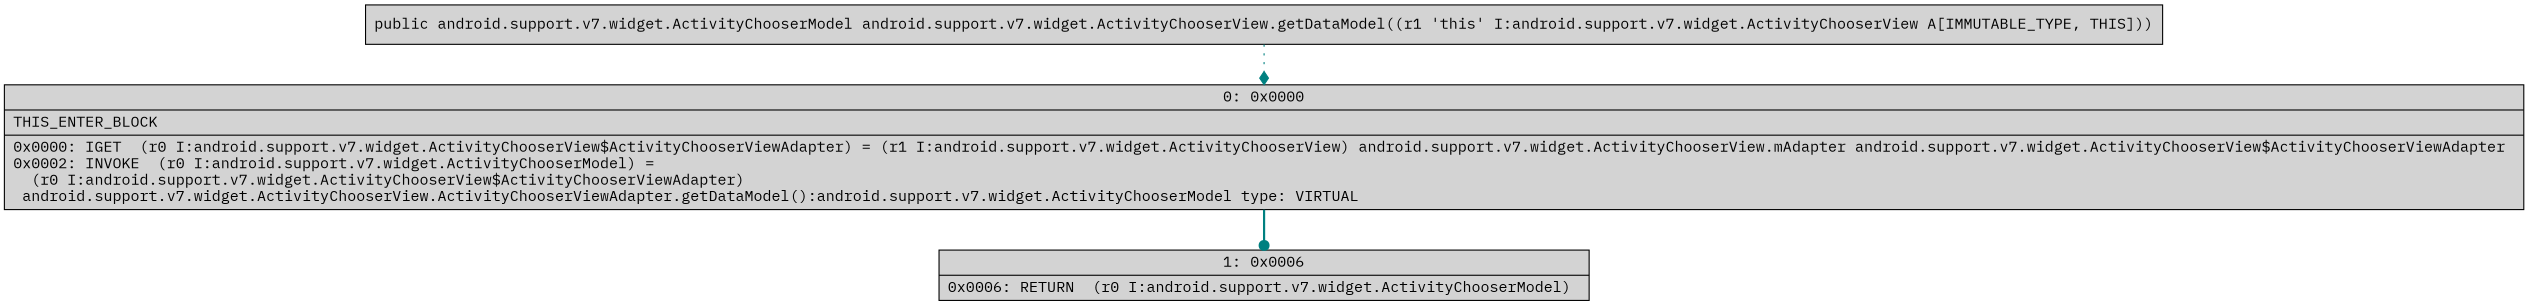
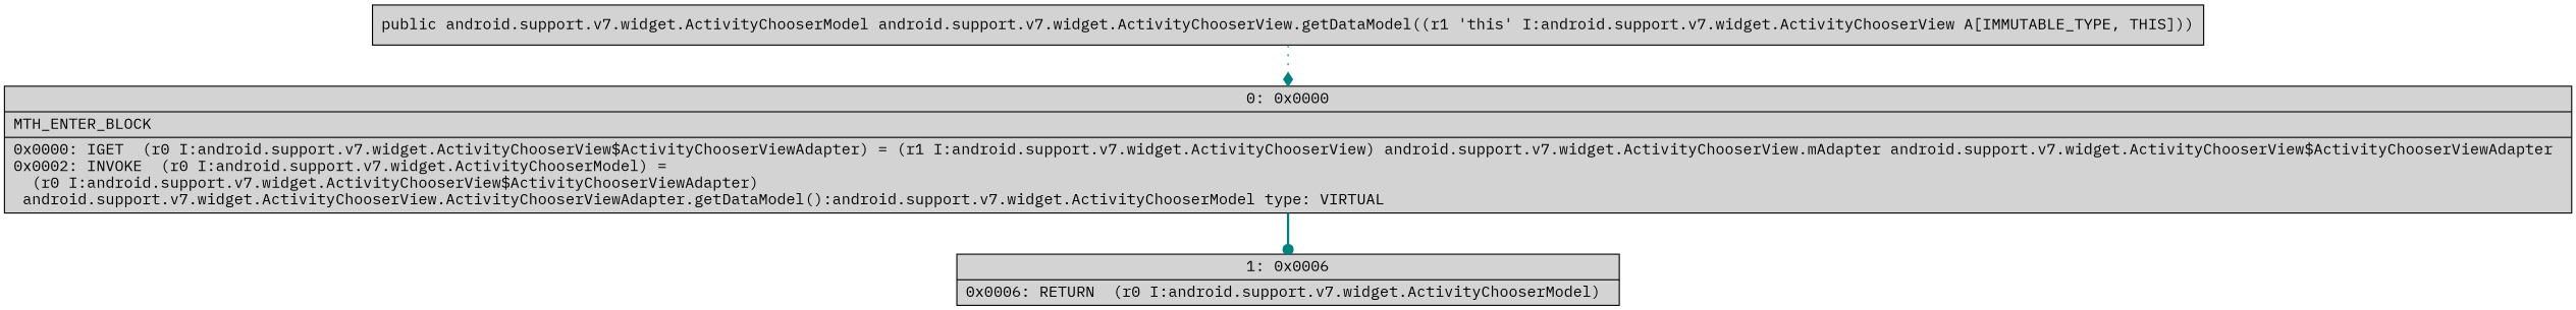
  digraph {
    fontname="IBM Plex Mono"
    node [shape=record style=filled fillcolor=lightgrey fontname="IBM Plex Mono"]
    edge [color=teal fontname="IBM Plex Mono"]
-   n1 [label="{0\:\ 0x0000|THIS_ENTER_BLOCK\l|0x0000: IGET  (r0 I:android.support.v7.widget.ActivityChooserView$ActivityChooserViewAdapter) = (r1 I:android.support.v7.widget.ActivityChooserView) android.support.v7.widget.ActivityChooserView.mAdapter android.support.v7.widget.ActivityChooserView$ActivityChooserViewAdapter \l0x0002: INVOKE  (r0 I:android.support.v7.widget.ActivityChooserModel) = \l  (r0 I:android.support.v7.widget.ActivityChooserView$ActivityChooserViewAdapter)\l android.support.v7.widget.ActivityChooserView.ActivityChooserViewAdapter.getDataModel():android.support.v7.widget.ActivityChooserModel type: VIRTUAL \l}"]
+   n1 [label="{0\:\ 0x0000|MTH_ENTER_BLOCK\l|0x0000: IGET  (r0 I:android.support.v7.widget.ActivityChooserView$ActivityChooserViewAdapter) = (r1 I:android.support.v7.widget.ActivityChooserView) android.support.v7.widget.ActivityChooserView.mAdapter android.support.v7.widget.ActivityChooserView$ActivityChooserViewAdapter \l0x0002: INVOKE  (r0 I:android.support.v7.widget.ActivityChooserModel) = \l  (r0 I:android.support.v7.widget.ActivityChooserView$ActivityChooserViewAdapter)\l android.support.v7.widget.ActivityChooserView.ActivityChooserViewAdapter.getDataModel():android.support.v7.widget.ActivityChooserModel type: VIRTUAL \l}"]
    n2 [label="{1\:\ 0x0006|0x0006: RETURN  (r0 I:android.support.v7.widget.ActivityChooserModel) \l}"]
    n3 [label="{public android.support.v7.widget.ActivityChooserModel android.support.v7.widget.ActivityChooserView.getDataModel((r1 'this' I:android.support.v7.widget.ActivityChooserView A[IMMUTABLE_TYPE, THIS])) }"]
    n1 -> n2 [style=bold arrowhead=dot]
    n3 -> n1 [style=dotted arrowhead=diamond]
  }
